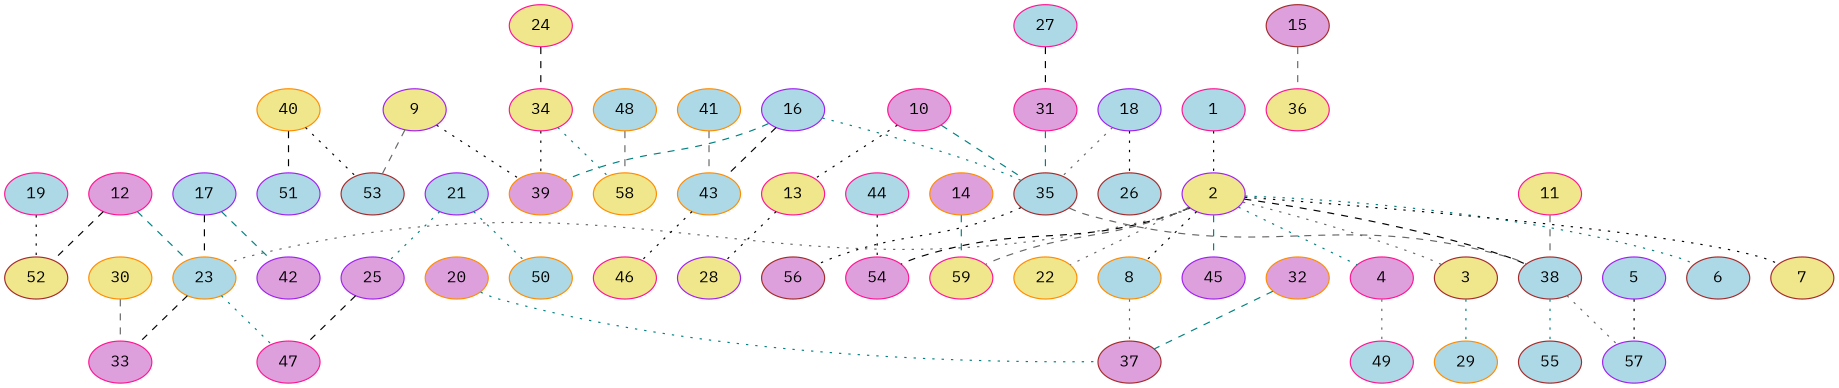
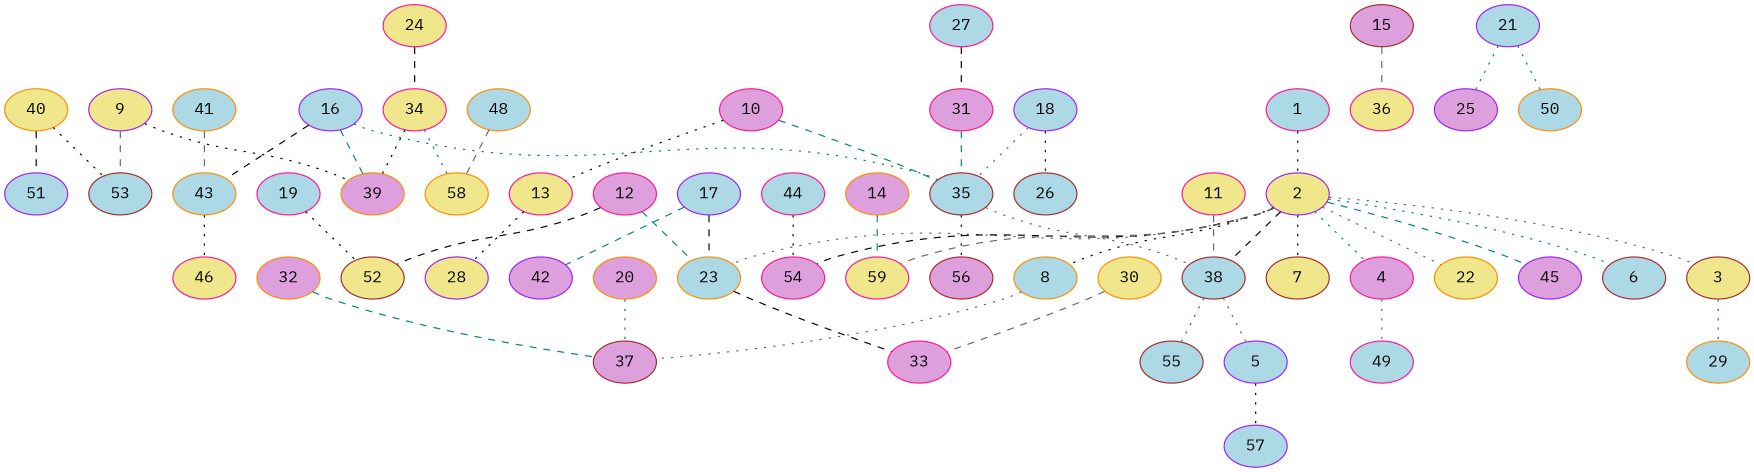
  graph {
    fontname="IBM Plex Mono"
    node [color=deeppink fillcolor=lightblue fontname="IBM Plex Mono" style=filled]
    edge [color=black fontname="IBM Plex Mono" style=dotted weight=1.0]
    2 [color=purple fillcolor=khaki]
    1
    3 [color=brown fillcolor=khaki]
    4 [fillcolor=plum]
    6 [color=brown]
    7 [color=brown fillcolor=khaki]
    8 [color=darkorange]
    22 [color=darkorange fillcolor=khaki]
    23 [color=darkorange]
    38 [color=brown]
    45 [color=purple fillcolor=plum]
    54 [fillcolor=plum]
    59 [fillcolor=khaki]
    29 [color=darkorange]
    49
    37 [color=brown fillcolor=plum]
    33 [fillcolor=plum]
-   47 [fillcolor=plum]
    57 [color=purple]
    55 [color=brown]
    5 [color=purple]
    9 [color=purple fillcolor=khaki]
    39 [color=darkorange fillcolor=plum]
    53 [color=brown]
    10 [fillcolor=plum]
    13 [fillcolor=khaki]
    35 [color=brown]
    28 [color=purple fillcolor=khaki]
    56 [color=brown fillcolor=plum]
    11 [fillcolor=khaki]
    12 [fillcolor=plum]
    52 [color=brown fillcolor=khaki]
    14 [color=darkorange fillcolor=plum]
    15 [color=brown fillcolor=plum]
    36 [fillcolor=khaki]
    16 [color=purple]
    43 [color=darkorange]
    46 [fillcolor=khaki]
    17 [color=purple]
    42 [color=purple fillcolor=plum]
    18 [color=purple]
    26 [color=brown]
    19
    20 [color=darkorange fillcolor=plum]
    21 [color=purple]
    25 [color=purple fillcolor=plum]
    50 [color=darkorange]
    24 [fillcolor=khaki]
    34 [fillcolor=khaki]
    58 [color=darkorange fillcolor=khaki]
    31 [fillcolor=plum]
    27
    30 [color=darkorange fillcolor=khaki]
    32 [color=darkorange fillcolor=plum]
    40 [color=darkorange fillcolor=khaki]
    51 [color=purple]
    41 [color=darkorange]
    44
    48 [color=darkorange]
    2 -- 3 [color=gray40]
    2 -- 4 [color=teal]
    2 -- 6 [color=teal]
    2 -- 7
    2 -- 8
    2 -- 22 [color=gray40]
    2 -- 23 [color=gray40]
    2 -- 38 [style=dashed]
    2 -- 45 [color=teal style=dashed]
    2 -- 54 [style=dashed]
    2 -- 59 [color=gray40 style=dashed]
    1 -- 2
    3 -- 29 [color=teal]
    4 -- 49 [color=gray40]
    8 -- 37 [color=gray40]
    23 -- 33 [style=dashed]
-   23 -- 47 [color=teal]
-   38 -- 57 [color=gray40]
+   38 -- 5 [color=gray40]
    38 -- 55 [color=teal]
    5 -- 57
    9 -- 39
    9 -- 53 [color=gray40 style=dashed]
    10 -- 13
    10 -- 35 [color=teal style=dashed]
    13 -- 28
-   35 -- 38 [color=gray40 style=dashed]
+   35 -- 38 [color=gray40]
    35 -- 56
    11 -- 38 [color=gray40 style=dashed]
    12 -- 23 [color=teal style=dashed]
    12 -- 52 [style=dashed]
    14 -- 59 [color=teal style=dashed]
    15 -- 36 [color=gray40 style=dashed]
    16 -- 39 [color=teal style=dashed]
    16 -- 35 [color=teal]
    16 -- 43 [style=dashed]
    43 -- 46
    17 -- 23 [style=dashed]
    17 -- 42 [color=teal style=dashed]
    18 -- 35 [color=gray40]
    18 -- 26
    19 -- 52
    20 -- 37 [color=teal]
    21 -- 25 [color=teal]
    21 -- 50 [color=teal]
-   25 -- 47 [style=dashed]
    24 -- 34 [style=dashed]
    34 -- 39
    34 -- 58 [color=teal]
    31 -- 35 [color=teal style=dashed]
    27 -- 31 [style=dashed]
    30 -- 33 [color=gray40 style=dashed]
    32 -- 37 [color=teal style=dashed]
    40 -- 53
    40 -- 51 [style=dashed]
    41 -- 43 [color=gray40 style=dashed]
    44 -- 54
    48 -- 58 [color=gray40 style=dashed]
  }
